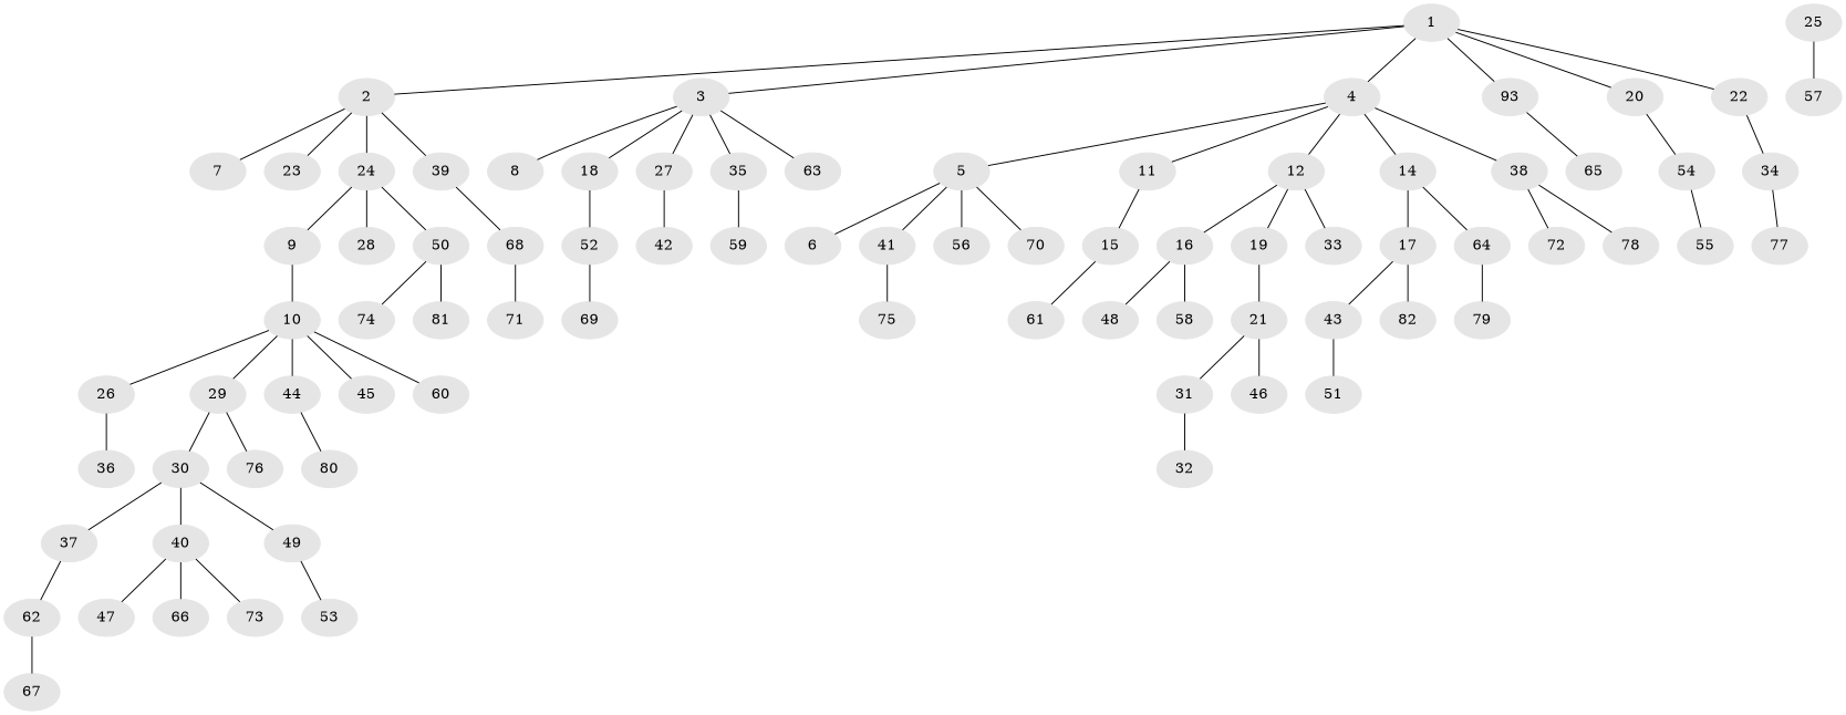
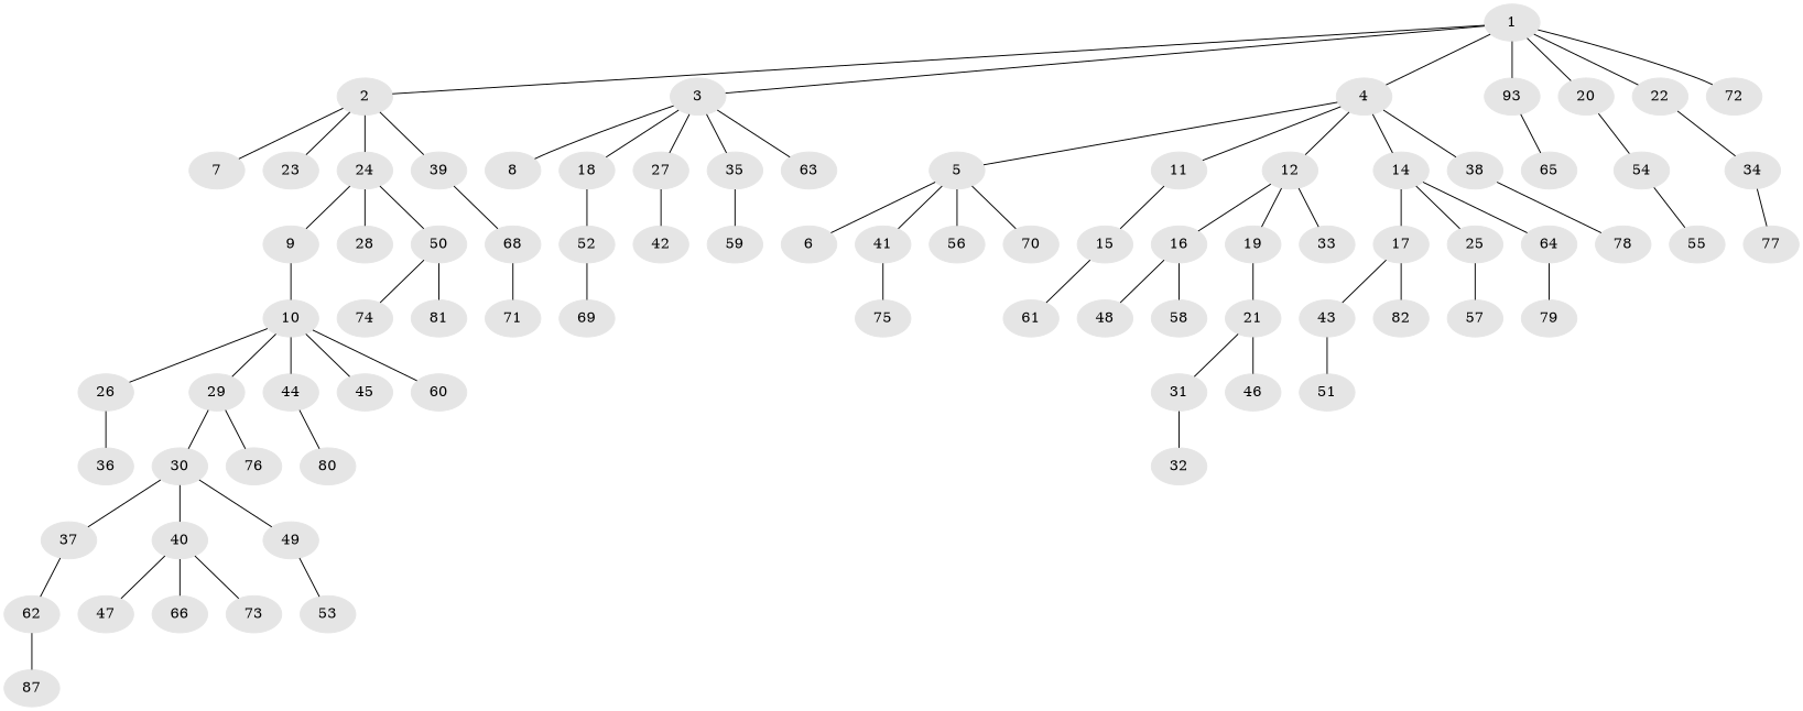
  graph {
    node [color=gray90 style=filled]
    1
    2
    3
    4
    n5 [label=93]
    20
    22
    72
    7
    23
    24
    39
    8
    18
    27
    35
    63
    5
    11
    12
    14
    38
    65
    54
    34
    9
    28
    50
    68
    52
    42
    59
    6
    41
    56
    70
    15
    16
    19
    33
    17
    25
    64
    78
    75
    10
    26
    29
    44
    45
    60
    36
    30
    76
    80
    61
    48
    58
    21
    43
    82
    57
    79
    51
    69
    31
    46
    55
    32
    77
    74
    81
    37
    40
    49
    62
    47
    66
    73
    53
-   67
+   67 [label=87]
    71
    1 -- 2
    1 -- 3
    1 -- 4
    1 -- n5
    1 -- 20
    1 -- 22
-   38 -- 72
+   1 -- 72
    2 -- 7
    2 -- 23
    2 -- 24
    2 -- 39
    3 -- 8
    3 -- 18
    3 -- 27
    3 -- 35
    3 -- 63
    4 -- 5
    4 -- 11
    4 -- 12
    4 -- 14
    4 -- 38
    n5 -- 65
    20 -- 54
    22 -- 34
    24 -- 9
    24 -- 28
    24 -- 50
    39 -- 68
    18 -- 52
    27 -- 42
    35 -- 59
    5 -- 6
    5 -- 41
    5 -- 56
    5 -- 70
    11 -- 15
    12 -- 16
    12 -- 19
    12 -- 33
    14 -- 17
+   14 -- 25
    14 -- 64
    38 -- 78
    54 -- 55
    34 -- 77
    9 -- 10
    50 -- 74
    50 -- 81
    68 -- 71
    52 -- 69
    41 -- 75
    15 -- 61
    16 -- 48
    16 -- 58
    19 -- 21
    17 -- 43
    17 -- 82
    25 -- 57
    64 -- 79
    10 -- 26
    10 -- 29
    10 -- 44
    10 -- 45
    10 -- 60
    26 -- 36
    29 -- 30
    29 -- 76
    44 -- 80
    30 -- 37
    30 -- 40
    30 -- 49
    21 -- 31
    21 -- 46
    43 -- 51
    31 -- 32
    37 -- 62
    40 -- 47
    40 -- 66
    40 -- 73
    49 -- 53
    62 -- 67
  }
